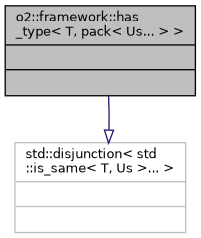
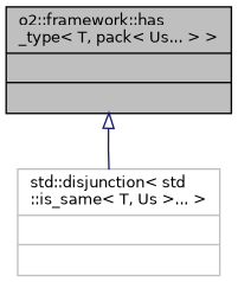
  digraph {
    node [fontname=Helvetica fontsize=10 shape=record]
    n1 [color=black fillcolor=grey75 fontcolor=black height=0.2 label="{o2::framework::has\l_type\< T, pack\< Us... \> \>\n||}" style=filled width=0.4]
    n2 [color=grey75 height=0.2 label="{std::disjunction\< std\l::is_same\< T, Us \>... \>\n||}" width=0.4]
-   n2 -> n1 [arrowtail=onormal color=midnightblue dir=back fontname=Helvetica fontsize=10 labelfontname=Helvetica labelfontsize=10 style=solid]
+   n1 -> n2 [arrowtail=onormal color=midnightblue dir=back fontname=Helvetica fontsize=10 labelfontname=Helvetica labelfontsize=10 style=solid]
  }
